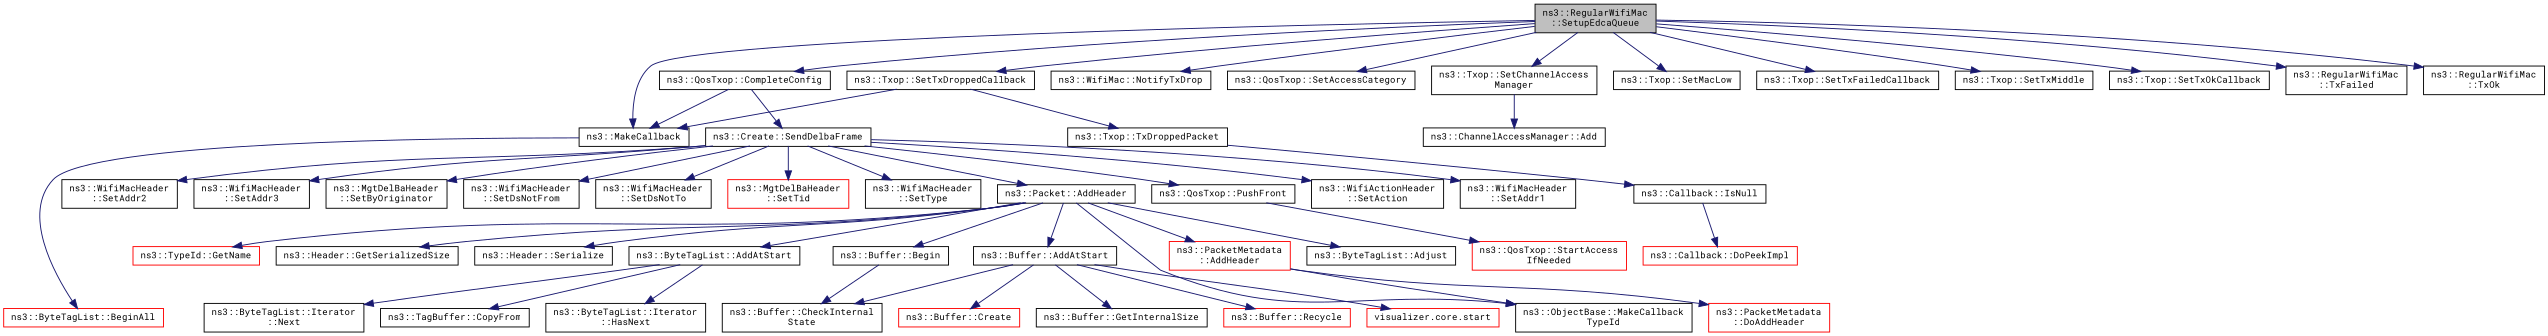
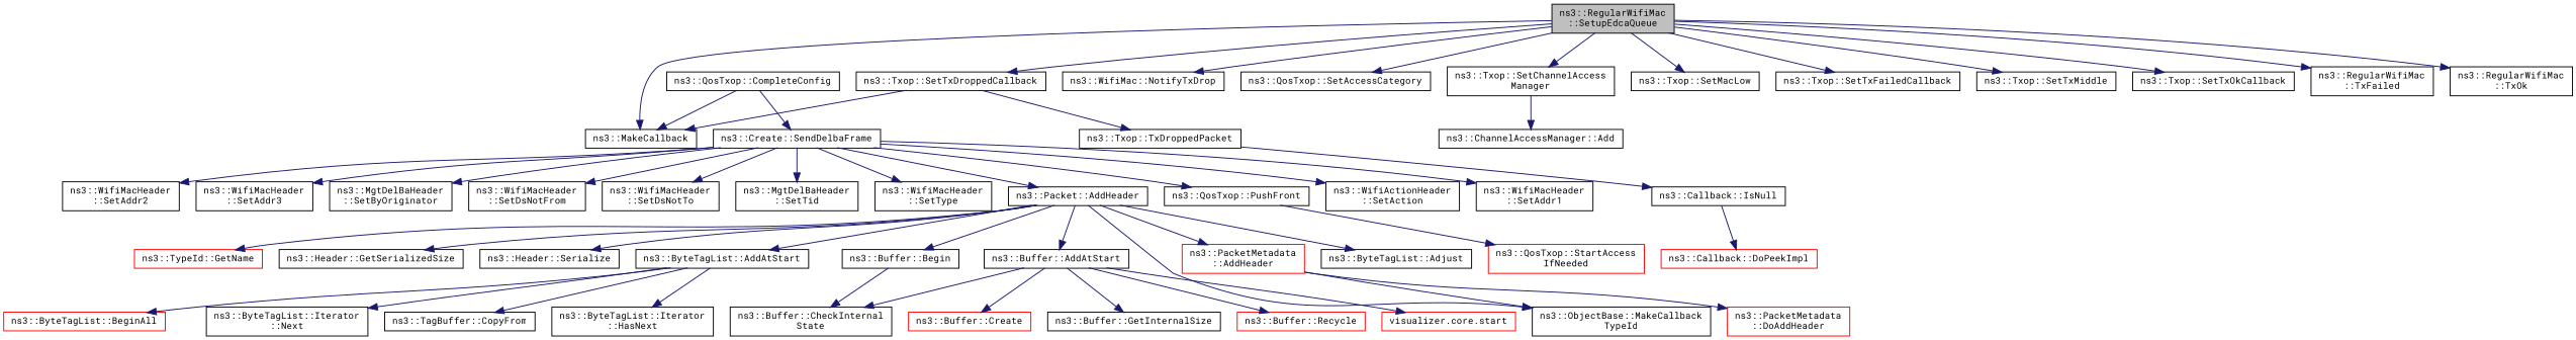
  digraph {
    fontname="Roboto Mono"
    rankdir=TB
    node [color=black fillcolor=white fontname="Roboto Mono" fontsize=10 shape=record style=filled]
    edge [color=midnightblue fontname="Roboto Mono" fontsize=10 labelfontname=Helvetica labelfontsize=10 style=solid]
    n1 [fillcolor=grey75 fontcolor=black height=0.2 label="ns3::RegularWifiMac\l::SetupEdcaQueue" width=0.4]
    n2 [height=0.2 label="ns3::QosTxop::CompleteConfig" width=0.4]
    n3 [height=0.2 label="ns3::MakeCallback" width=0.4]
    n4 [height=0.2 label="ns3::WifiMac::NotifyTxDrop" width=0.4]
    n5 [height=0.2 label="ns3::QosTxop::SetAccessCategory" width=0.4]
    n6 [height=0.2 label="ns3::Txop::SetChannelAccess\lManager" width=0.4]
    n7 [height=0.2 label="ns3::Txop::SetMacLow" width=0.4]
    n8 [height=0.2 label="ns3::Txop::SetTxDroppedCallback" width=0.4]
    n9 [height=0.2 label="ns3::Txop::SetTxFailedCallback" width=0.4]
    n10 [height=0.2 label="ns3::Txop::SetTxMiddle" width=0.4]
    n11 [height=0.2 label="ns3::Txop::SetTxOkCallback" width=0.4]
    n12 [height=0.2 label="ns3::RegularWifiMac\l::TxFailed" width=0.4]
    n13 [height=0.2 label="ns3::RegularWifiMac\l::TxOk" width=0.4]
    n14 [height=0.2 label="ns3::Create::SendDelbaFrame" width=0.4]
    n15 [height=0.2 label="ns3::ChannelAccessManager::Add" width=0.4]
    n16 [height=0.2 label="ns3::Txop::TxDroppedPacket" width=0.4]
    n17 [height=0.2 label="ns3::Packet::AddHeader" width=0.4]
    n18 [height=0.2 label="ns3::QosTxop::PushFront" width=0.4]
    n19 [height=0.2 label="ns3::WifiActionHeader\l::SetAction" width=0.4]
    n20 [height=0.2 label="ns3::WifiMacHeader\l::SetAddr1" width=0.4]
    n21 [height=0.2 label="ns3::WifiMacHeader\l::SetAddr2" width=0.4]
    n22 [height=0.2 label="ns3::WifiMacHeader\l::SetAddr3" width=0.4]
    n23 [height=0.2 label="ns3::MgtDelBaHeader\l::SetByOriginator" width=0.4]
    n24 [height=0.2 label="ns3::WifiMacHeader\l::SetDsNotFrom" width=0.4]
    n25 [height=0.2 label="ns3::WifiMacHeader\l::SetDsNotTo" width=0.4]
-   n26 [color=red height=0.2 label="ns3::MgtDelBaHeader\l::SetTid" width=0.4]
+   n26 [height=0.2 label="ns3::MgtDelBaHeader\l::SetTid" width=0.4]
    n27 [height=0.2 label="ns3::WifiMacHeader\l::SetType" width=0.4]
    n28 [height=0.2 label="ns3::ByteTagList::AddAtStart" width=0.4]
    n29 [height=0.2 label="ns3::Buffer::AddAtStart" width=0.4]
    n30 [color=red height=0.2 label="ns3::PacketMetadata\l::AddHeader" width=0.4]
    n31 [height=0.2 label="ns3::ObjectBase::MakeCallback\lTypeId" width=0.4]
    n32 [height=0.2 label="ns3::ByteTagList::Adjust" width=0.4]
    n33 [height=0.2 label="ns3::Buffer::Begin" width=0.4]
    n34 [color=red height=0.2 label="ns3::TypeId::GetName" width=0.4]
    n35 [height=0.2 label="ns3::Header::GetSerializedSize" width=0.4]
    n36 [height=0.2 label="ns3::Header::Serialize" width=0.4]
    n37 [color=red height=0.2 label="ns3::QosTxop::StartAccess\lIfNeeded" width=0.4]
    n38 [color=red height=0.2 label="ns3::ByteTagList::BeginAll" width=0.4]
    n39 [height=0.2 label="ns3::TagBuffer::CopyFrom" width=0.4]
    n40 [height=0.2 label="ns3::ByteTagList::Iterator\l::HasNext" width=0.4]
    n41 [height=0.2 label="ns3::ByteTagList::Iterator\l::Next" width=0.4]
    n42 [height=0.2 label="ns3::Buffer::CheckInternal\lState" width=0.4]
    n43 [color=red height=0.2 label="ns3::Buffer::Create" width=0.4]
    n44 [height=0.2 label="ns3::Buffer::GetInternalSize" width=0.4]
    n45 [color=red height=0.2 label="ns3::Buffer::Recycle" width=0.4]
    n46 [color=red height=0.2 label="visualizer.core.start" width=0.4]
    n47 [color=red height=0.2 label="ns3::PacketMetadata\l::DoAddHeader" width=0.4]
    n48 [height=0.2 label="ns3::Callback::IsNull" width=0.4]
    n49 [color=red height=0.2 label="ns3::Callback::DoPeekImpl" width=0.4]
-   n1 -> n2
    n1 -> n3
    n1 -> n4
    n1 -> n5
    n1 -> n6
    n1 -> n7
    n1 -> n8
    n1 -> n9
    n1 -> n10
    n1 -> n11
    n1 -> n12
    n1 -> n13
    n2 -> n3
    n2 -> n14
    n6 -> n15
    n8 -> n3
    n8 -> n16
    n14 -> n17
    n14 -> n18
    n14 -> n19
    n14 -> n20
    n14 -> n21
    n14 -> n22
    n14 -> n23
    n14 -> n24
    n14 -> n25
    n14 -> n26
    n14 -> n27
    n16 -> n48
    n17 -> n28
    n17 -> n29
    n17 -> n30
    n17 -> n31
    n17 -> n32
    n17 -> n33
    n17 -> n34
    n17 -> n35
    n17 -> n36
    n18 -> n37
-   n3 -> n38
+   n28 -> n38
    n28 -> n39
    n28 -> n40
    n28 -> n41
    n29 -> n42
    n29 -> n43
    n29 -> n44
    n29 -> n45
    n29 -> n46
    n30 -> n31
    n30 -> n47
    n33 -> n42
    n48 -> n49
  }
